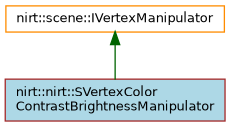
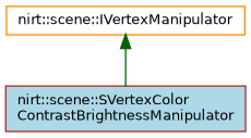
  digraph {
    node [fontname=Helvetica fontsize=10 shape=record style=filled]
-   n1 [color=brown fillcolor=lightblue fontcolor=black height=0.2 label="nirt::nirt::SVertexColor\lContrastBrightnessManipulator" width=0.4]
+   n1 [color=brown fillcolor=lightblue fontcolor=black height=0.2 label="nirt::scene::SVertexColor\lContrastBrightnessManipulator" width=0.4]
    n2 [color=darkorange fillcolor=white height=0.2 label="nirt::scene::IVertexManipulator" width=0.4]
    n2 -> n1 [color=darkgreen dir=back fontname=Helvetica fontsize=10 labelfontname=Helvetica labelfontsize=10 style=solid]
  }
